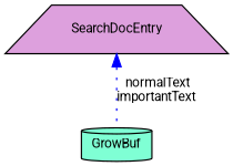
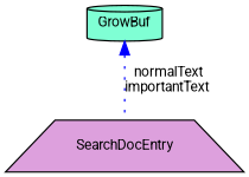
  digraph {
    fontname=Roboto
    node [color=black fontname=Roboto fontsize=10 style=filled]
    n1 [fillcolor=plum fontcolor=black height=0.2 label=SearchDocEntry shape=trapezium width=0.4]
    n2 [fillcolor=aquamarine height=0.2 label=GrowBuf shape=cylinder width=0.4]
-   n1 -> n2 [color=blue dir=back fontname=Roboto fontsize=10 label=" normalText\nimportantText" labelfontname=Helvetica labelfontsize=10 style=dotted]
+   n2 -> n1 [color=blue dir=back fontname=Roboto fontsize=10 label=" normalText\nimportantText" labelfontname=Helvetica labelfontsize=10 style=dotted]
  }
